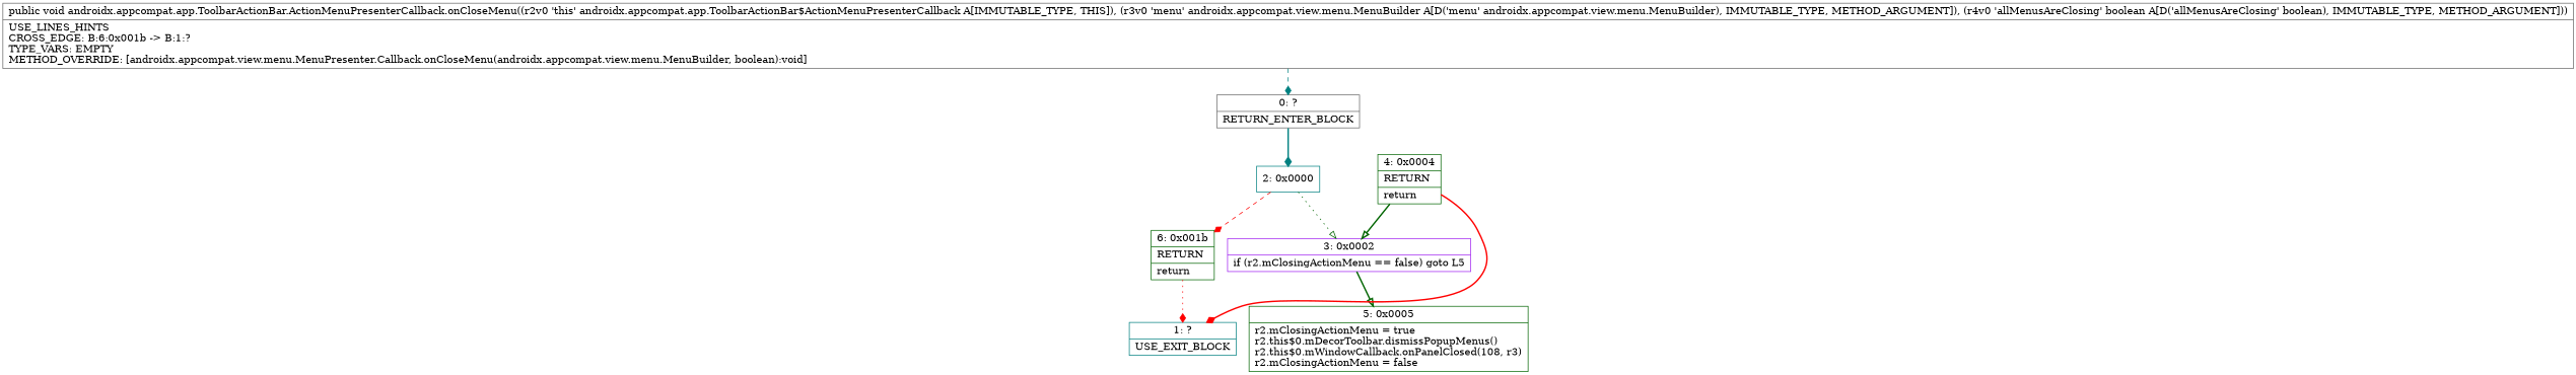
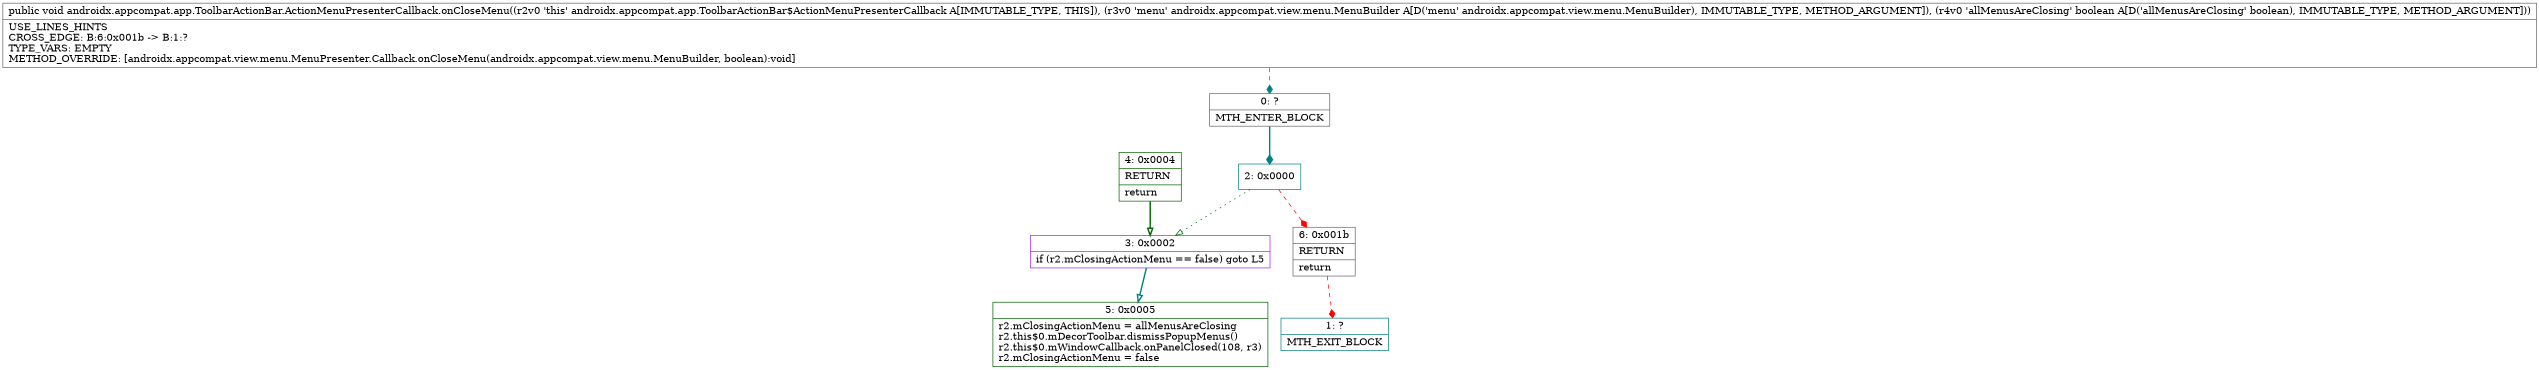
  digraph {
    node [color=darkgreen shape=record]
    edge [arrowhead=diamond color=teal style=bold]
-   n1 [color=gray40 label="{0\:\ ?|RETURN_ENTER_BLOCK\l}"]
+   n1 [color=gray40 label="{0\:\ ?|MTH_ENTER_BLOCK\l}"]
    n2 [color=teal label="{2\:\ 0x0000}"]
    n3 [color=purple label="{3\:\ 0x0002|if (r2.mClosingActionMenu == false) goto L5\l}"]
-   n4 [label="{6\:\ 0x001b|RETURN\l|return\l}"]
-   n5 [label="{5\:\ 0x0005|r2.mClosingActionMenu = true\lr2.this$0.mDecorToolbar.dismissPopupMenus()\lr2.this$0.mWindowCallback.onPanelClosed(108, r3)\lr2.mClosingActionMenu = false\l}"]
+   n4 [color=gray40 label="{6\:\ 0x001b|RETURN\l|return\l}"]
+   n5 [label="{5\:\ 0x0005|r2.mClosingActionMenu = allMenusAreClosing\lr2.this$0.mDecorToolbar.dismissPopupMenus()\lr2.this$0.mWindowCallback.onPanelClosed(108, r3)\lr2.mClosingActionMenu = false\l}"]
    n6 [label="{4\:\ 0x0004|RETURN\l|return\l}"]
-   n7 [color=teal label="{1\:\ ?|USE_EXIT_BLOCK\l}"]
+   n7 [color=teal label="{1\:\ ?|MTH_EXIT_BLOCK\l}"]
    n8 [color=gray40 label="{public void androidx.appcompat.app.ToolbarActionBar.ActionMenuPresenterCallback.onCloseMenu((r2v0 'this' androidx.appcompat.app.ToolbarActionBar$ActionMenuPresenterCallback A[IMMUTABLE_TYPE, THIS]), (r3v0 'menu' androidx.appcompat.view.menu.MenuBuilder A[D('menu' androidx.appcompat.view.menu.MenuBuilder), IMMUTABLE_TYPE, METHOD_ARGUMENT]), (r4v0 'allMenusAreClosing' boolean A[D('allMenusAreClosing' boolean), IMMUTABLE_TYPE, METHOD_ARGUMENT]))  | USE_LINES_HINTS\lCROSS_EDGE: B:6:0x001b \-\> B:1:?\lTYPE_VARS: EMPTY\lMETHOD_OVERRIDE: [androidx.appcompat.view.menu.MenuPresenter.Callback.onCloseMenu(androidx.appcompat.view.menu.MenuBuilder, boolean):void]\l}"]
    n1 -> n2
    n2 -> n3 [arrowhead=onormal color=darkgreen style=dotted]
    n2 -> n4 [color=red style=dashed]
-   n3 -> n5 [arrowhead=onormal color=darkgreen]
-   n4 -> n7 [color=red style=dotted]
+   n3 -> n5 [arrowhead=onormal]
+   n4 -> n7 [color=red style=dashed]
    n6 -> n3 [arrowhead=onormal color=darkgreen]
-   n6 -> n7 [color=red]
    n8 -> n1 [style=dashed]
  }
